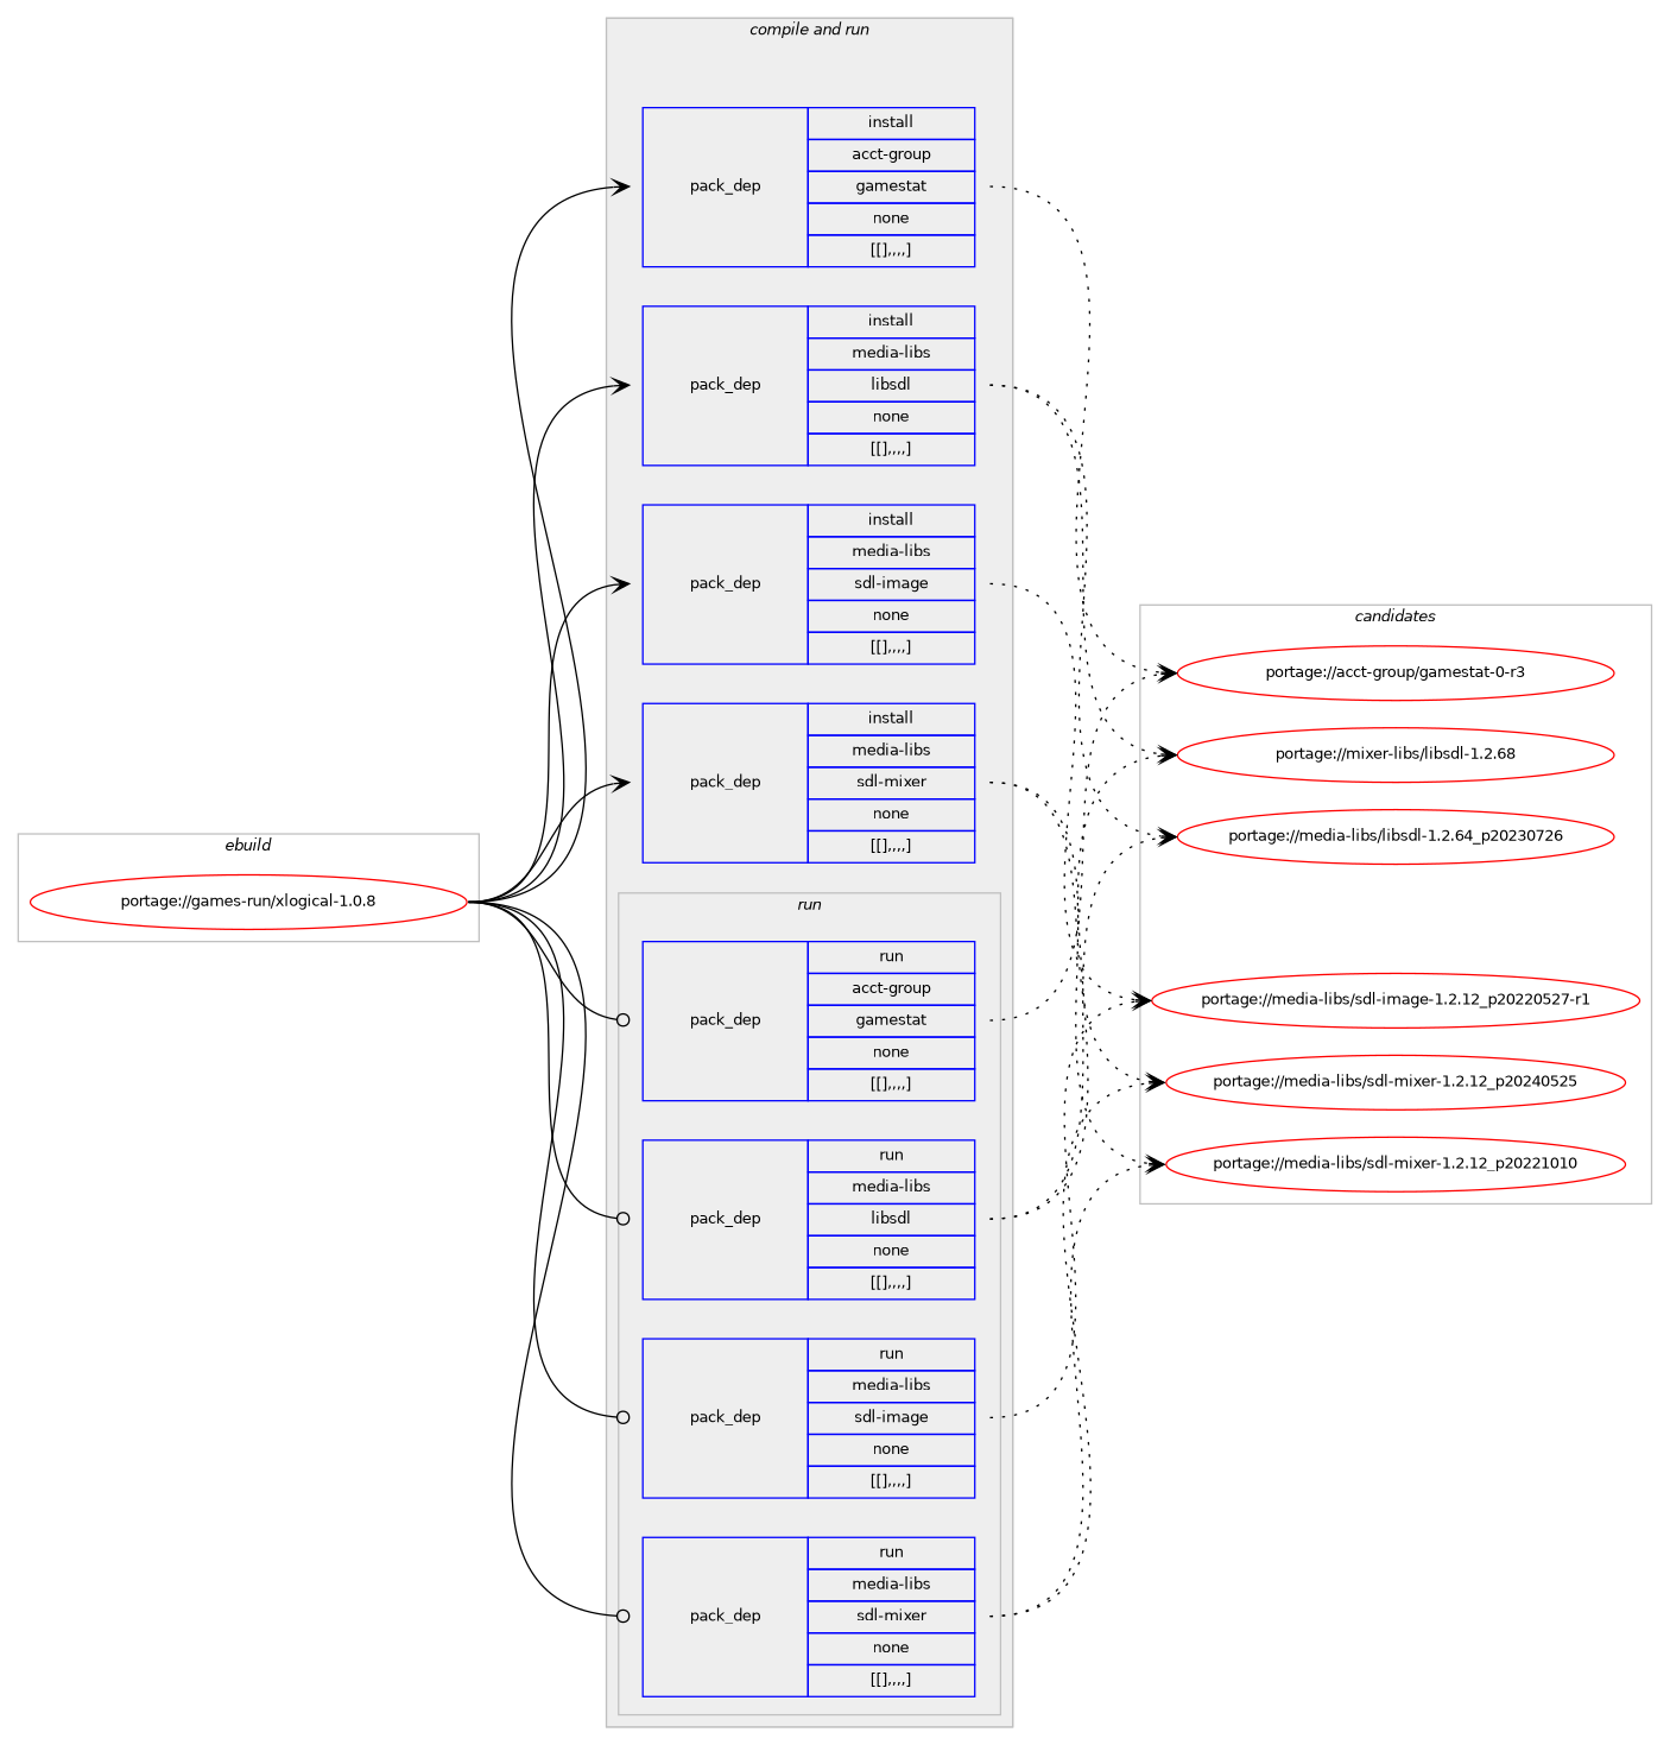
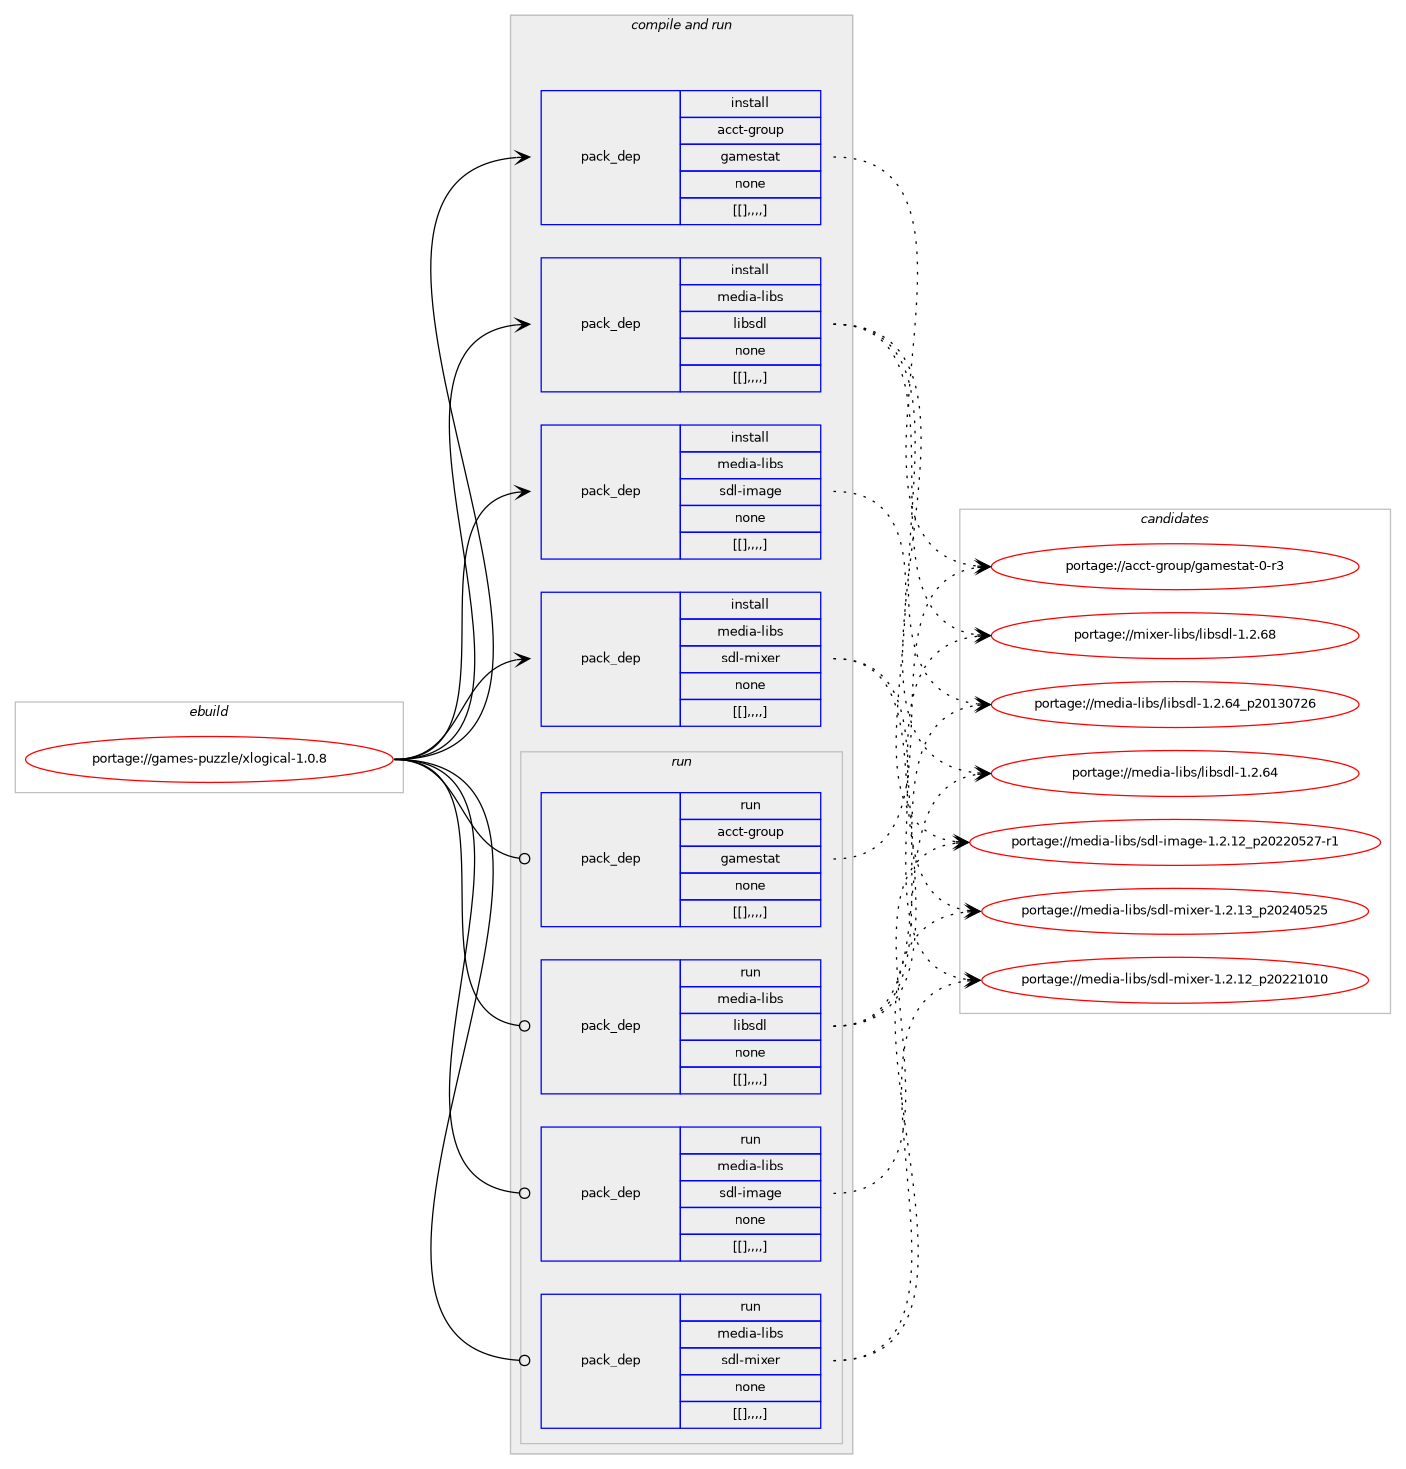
  digraph {
    compound=true
    concentrate=true
    fontname=Helvetica
    fontsize=10
    newrank=true
    rankdir=LR
    ranksep=1.5
    node [color=red fontname=Helvetica fontsize=10]
    edge [arrowhead=vee headport=w style=dotted tailport=e weight=100]
-   n1 [label="portage://games-run/xlogical-1.0.8" width=4]
+   n1 [label="portage://games-puzzle/xlogical-1.0.8" width=4]
    n2 [color=blue label=<<TABLE BORDER="0" CELLBORDER="1" CELLSPACING="0" CELLPADDING="4" WIDTH="220"><TR><TD ROWSPAN="6" CELLPADDING="30">pack_dep</TD></TR><TR><TD WIDTH="110">install</TD></TR><TR><TD>acct-group</TD></TR><TR><TD>gamestat</TD></TR><TR><TD>none</TD></TR><TR><TD>[[],,,,]</TD></TR></TABLE>> shape=none]
    n3 [color=blue label=<<TABLE BORDER="0" CELLBORDER="1" CELLSPACING="0" CELLPADDING="4" WIDTH="220"><TR><TD ROWSPAN="6" CELLPADDING="30">pack_dep</TD></TR><TR><TD WIDTH="110">install</TD></TR><TR><TD>media-libs</TD></TR><TR><TD>libsdl</TD></TR><TR><TD>none</TD></TR><TR><TD>[[],,,,]</TD></TR></TABLE>> shape=none]
    n4 [color=blue label=<<TABLE BORDER="0" CELLBORDER="1" CELLSPACING="0" CELLPADDING="4" WIDTH="220"><TR><TD ROWSPAN="6" CELLPADDING="30">pack_dep</TD></TR><TR><TD WIDTH="110">install</TD></TR><TR><TD>media-libs</TD></TR><TR><TD>sdl-image</TD></TR><TR><TD>none</TD></TR><TR><TD>[[],,,,]</TD></TR></TABLE>> shape=none]
    n5 [color=blue label=<<TABLE BORDER="0" CELLBORDER="1" CELLSPACING="0" CELLPADDING="4" WIDTH="220"><TR><TD ROWSPAN="6" CELLPADDING="30">pack_dep</TD></TR><TR><TD WIDTH="110">install</TD></TR><TR><TD>media-libs</TD></TR><TR><TD>sdl-mixer</TD></TR><TR><TD>none</TD></TR><TR><TD>[[],,,,]</TD></TR></TABLE>> shape=none]
    n6 [color=blue label=<<TABLE BORDER="0" CELLBORDER="1" CELLSPACING="0" CELLPADDING="4" WIDTH="220"><TR><TD ROWSPAN="6" CELLPADDING="30">pack_dep</TD></TR><TR><TD WIDTH="110">run</TD></TR><TR><TD>acct-group</TD></TR><TR><TD>gamestat</TD></TR><TR><TD>none</TD></TR><TR><TD>[[],,,,]</TD></TR></TABLE>> shape=none]
    n7 [color=blue label=<<TABLE BORDER="0" CELLBORDER="1" CELLSPACING="0" CELLPADDING="4" WIDTH="220"><TR><TD ROWSPAN="6" CELLPADDING="30">pack_dep</TD></TR><TR><TD WIDTH="110">run</TD></TR><TR><TD>media-libs</TD></TR><TR><TD>libsdl</TD></TR><TR><TD>none</TD></TR><TR><TD>[[],,,,]</TD></TR></TABLE>> shape=none]
    n8 [color=blue label=<<TABLE BORDER="0" CELLBORDER="1" CELLSPACING="0" CELLPADDING="4" WIDTH="220"><TR><TD ROWSPAN="6" CELLPADDING="30">pack_dep</TD></TR><TR><TD WIDTH="110">run</TD></TR><TR><TD>media-libs</TD></TR><TR><TD>sdl-image</TD></TR><TR><TD>none</TD></TR><TR><TD>[[],,,,]</TD></TR></TABLE>> shape=none]
    n9 [color=blue label=<<TABLE BORDER="0" CELLBORDER="1" CELLSPACING="0" CELLPADDING="4" WIDTH="220"><TR><TD ROWSPAN="6" CELLPADDING="30">pack_dep</TD></TR><TR><TD WIDTH="110">run</TD></TR><TR><TD>media-libs</TD></TR><TR><TD>sdl-mixer</TD></TR><TR><TD>none</TD></TR><TR><TD>[[],,,,]</TD></TR></TABLE>> shape=none]
    n10 [label="portage://acct-group/gamestat-0-r3" width=4]
    n11 [label="portage://mixer-libs/libsdl-1.2.68" width=4]
-   n12 [label="portage://media-libs/libsdl-1.2.64_p20230726" width=4]
+   n12 [label="portage://media-libs/libsdl-1.2.64_p20130726" width=4]
+   n13 [label="portage://media-libs/libsdl-1.2.64" width=4]
    n14 [label="portage://media-libs/sdl-image-1.2.12_p20220527-r1" width=4]
-   n15 [label="portage://media-libs/sdl-mixer-1.2.12_p20240525" width=4]
+   n15 [label="portage://media-libs/sdl-mixer-1.2.13_p20240525" width=4]
    n16 [label="portage://media-libs/sdl-mixer-1.2.12_p20221010" width=4]
    subgraph cluster_1 {
      color=gray
      label=<<i>ebuild</i>>
      n1
    }
    subgraph cluster_2 {
      color=gray
      label=<<i>dependencies</i>>
      subgraph cluster_3 {
        color=gray
        fillcolor="#eeeeee"
        label=<<i>compile</i>>
        style=filled
        subgraph sub_4 {
          color=gray
          fillcolor="#eeeeee"
          label=<<i>compile</i>>
          style=filled
          n2
        }
        subgraph sub_5 {
          color=gray
          fillcolor="#eeeeee"
          label=<<i>compile</i>>
          style=filled
          n3
        }
        subgraph sub_6 {
          color=gray
          fillcolor="#eeeeee"
          label=<<i>compile</i>>
          style=filled
          n4
        }
        subgraph sub_7 {
          color=gray
          fillcolor="#eeeeee"
          label=<<i>compile</i>>
          style=filled
          n5
        }
      }
      subgraph cluster_8 {
        color=gray
        fillcolor="#eeeeee"
        label=<<i>compile and run</i>>
        style=filled
      }
      subgraph cluster_9 {
        color=gray
        fillcolor="#eeeeee"
        label=<<i>run</i>>
        style=filled
        subgraph sub_10 {
          color=gray
          fillcolor="#eeeeee"
          label=<<i>run</i>>
          style=filled
          n6
        }
        subgraph sub_11 {
          color=gray
          fillcolor="#eeeeee"
          label=<<i>run</i>>
          style=filled
          n7
        }
        subgraph sub_12 {
          color=gray
          fillcolor="#eeeeee"
          label=<<i>run</i>>
          style=filled
          n8
        }
        subgraph sub_13 {
          color=gray
          fillcolor="#eeeeee"
          label=<<i>run</i>>
          style=filled
          n9
        }
      }
    }
    subgraph cluster_14 {
      color=gray
      label=<<i>candidates</i>>
      rank=same
      subgraph sub_15 {
        color=black
        label=<<i>candidates</i>>
        nodesep=1
        rank=same
        n10
      }
      subgraph sub_16 {
        color=black
        label=<<i>candidates</i>>
        nodesep=1
        rank=same
        n11
        n12
+       n13
      }
      subgraph sub_17 {
        color=black
        label=<<i>candidates</i>>
        nodesep=1
        rank=same
        n14
      }
      subgraph sub_18 {
        color=black
        label=<<i>candidates</i>>
        nodesep=1
        rank=same
        n15
        n16
      }
      subgraph sub_19 {
        color=black
        label=<<i>candidates</i>>
        nodesep=1
        rank=same
        n10
      }
      subgraph sub_20 {
        color=black
        label=<<i>candidates</i>>
        nodesep=1
        rank=same
        n11
        n12
+       n13
      }
      subgraph sub_21 {
        color=black
        label=<<i>candidates</i>>
        nodesep=1
        rank=same
        n14
      }
      subgraph sub_22 {
        color=black
        label=<<i>candidates</i>>
        nodesep=1
        rank=same
        n15
        n16
      }
    }
    n1 -> n2 [style=solid weight=20]
    n1 -> n3 [style=solid weight=20]
    n1 -> n4 [style=solid weight=20]
    n1 -> n5 [style=solid weight=20]
    n1 -> n6 [arrowhead=odot style=solid weight=20]
    n1 -> n7 [arrowhead=odot style=solid weight=20]
    n1 -> n8 [arrowhead=odot style=solid weight=20]
    n1 -> n9 [arrowhead=odot style=solid weight=20]
    n2 -> n10
    n3 -> n11
    n3 -> n12
+   n3 -> n13
    n4 -> n14
    n5 -> n15
    n5 -> n16
    n6 -> n10
    n7 -> n11
    n7 -> n12
+   n7 -> n13
    n8 -> n14
    n9 -> n15
    n9 -> n16
  }
